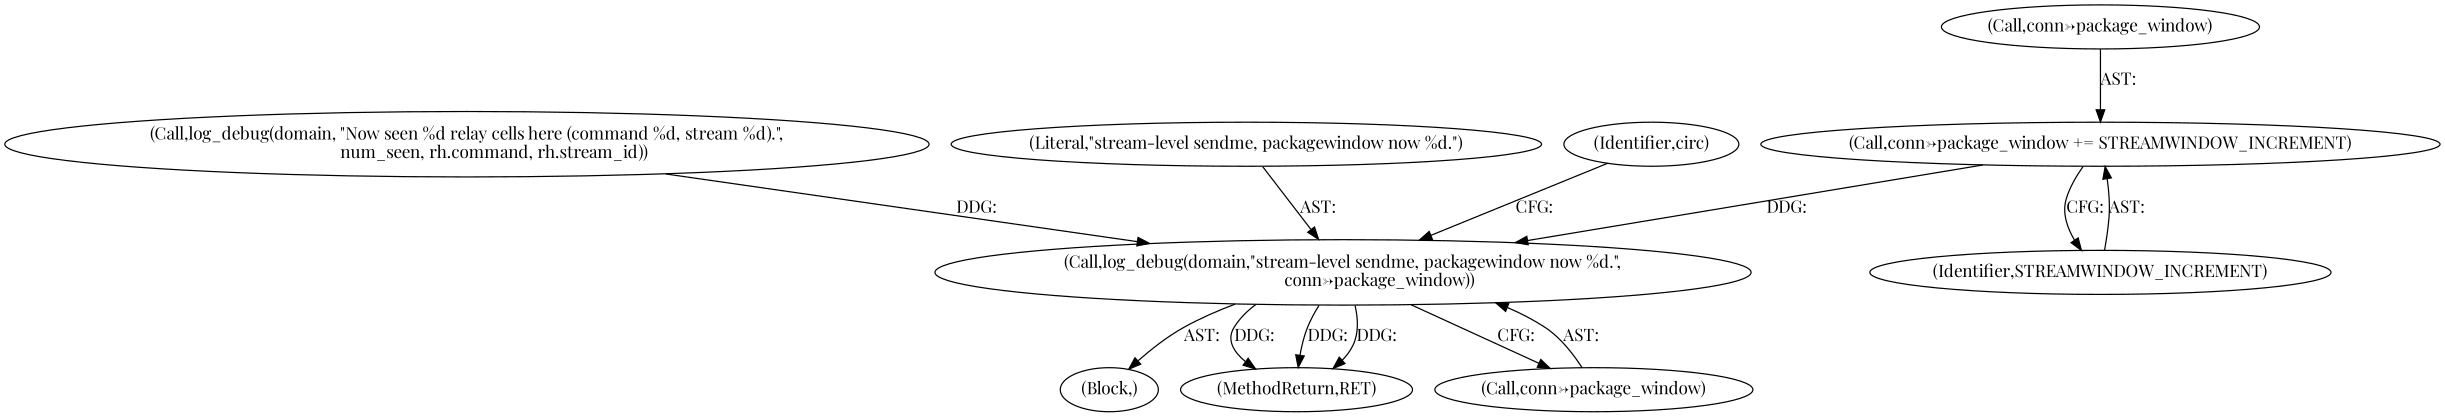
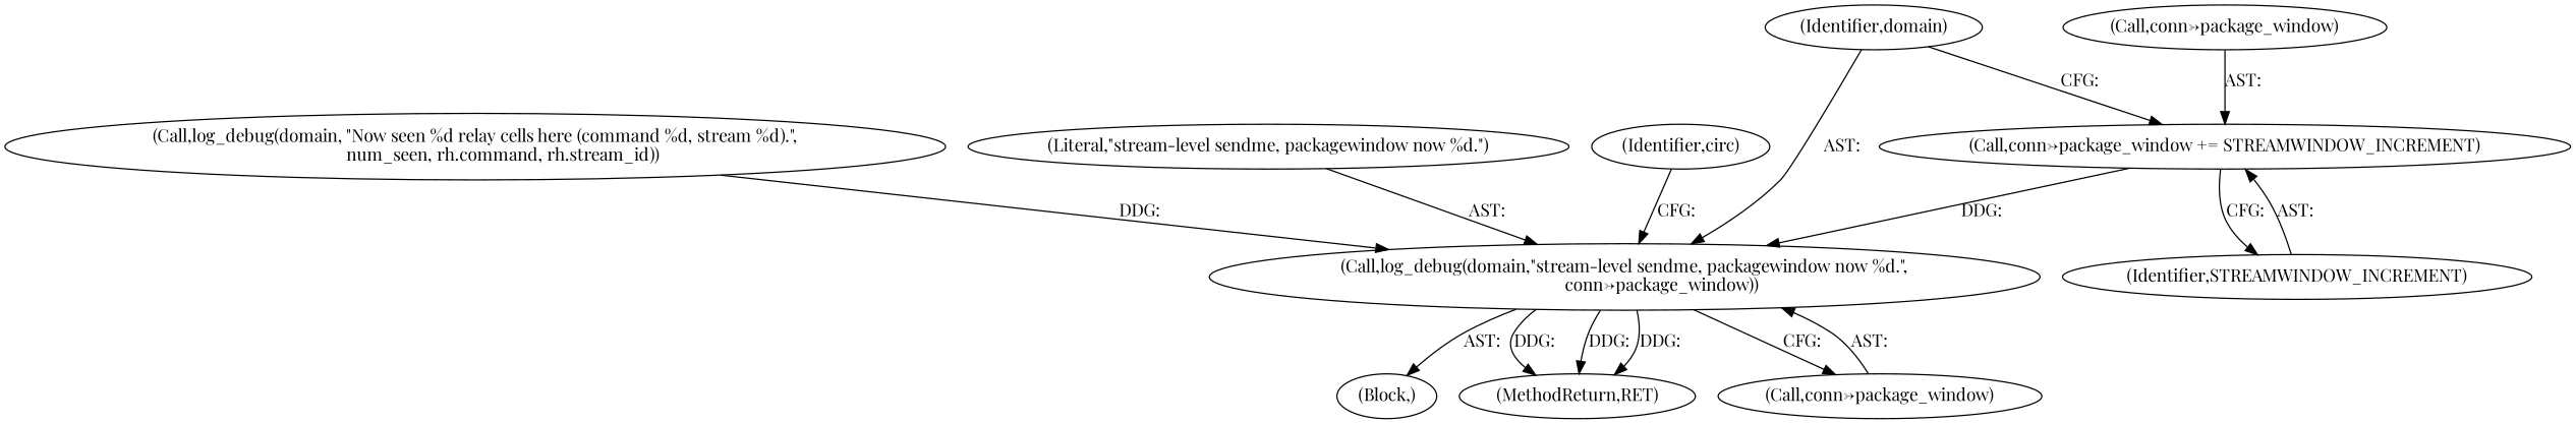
  digraph {
    fontname="Playfair Display"
    node [fontname="Playfair Display"]
    edge [fontname="Playfair Display"]
    n1 [label="(Call,conn->package_window += STREAMWINDOW_INCREMENT)"]
    n2 [label="(Call,log_debug(domain,\"stream-level sendme, packagewindow now %d.\",\n                conn->package_window))"]
    n3 [label="(Identifier,STREAMWINDOW_INCREMENT)"]
    n4 [label="(Block,)"]
    n5 [label="(MethodReturn,RET)"]
    n6 [label="(Call,conn->package_window)"]
    n7 [label="(Call,log_debug(domain, \"Now seen %d relay cells here (command %d, stream %d).\",\n            num_seen, rh.command, rh.stream_id))"]
    n8 [label="(Literal,\"stream-level sendme, packagewindow now %d.\")"]
    n9 [label="(Identifier,circ)"]
    n10 [label="(Call,conn->package_window)"]
+   n11 [label="(Identifier,domain)"]
    n1 -> n2 [label="DDG: "]
    n1 -> n3 [label="CFG: "]
    n2 -> n4 [label="AST: "]
    n2 -> n5 [label="DDG: "]
    n2 -> n5 [label="DDG: "]
    n2 -> n5 [label="DDG: "]
    n2 -> n6 [label="CFG: "]
    n3 -> n1 [label="AST: "]
    n6 -> n2 [label="AST: "]
    n7 -> n2 [label="DDG: "]
    n8 -> n2 [label="AST: "]
    n9 -> n2 [label="CFG: "]
    n10 -> n1 [label="AST: "]
+   n11 -> n1 [label="CFG: "]
+   n11 -> n2 [label="AST: "]
  }
